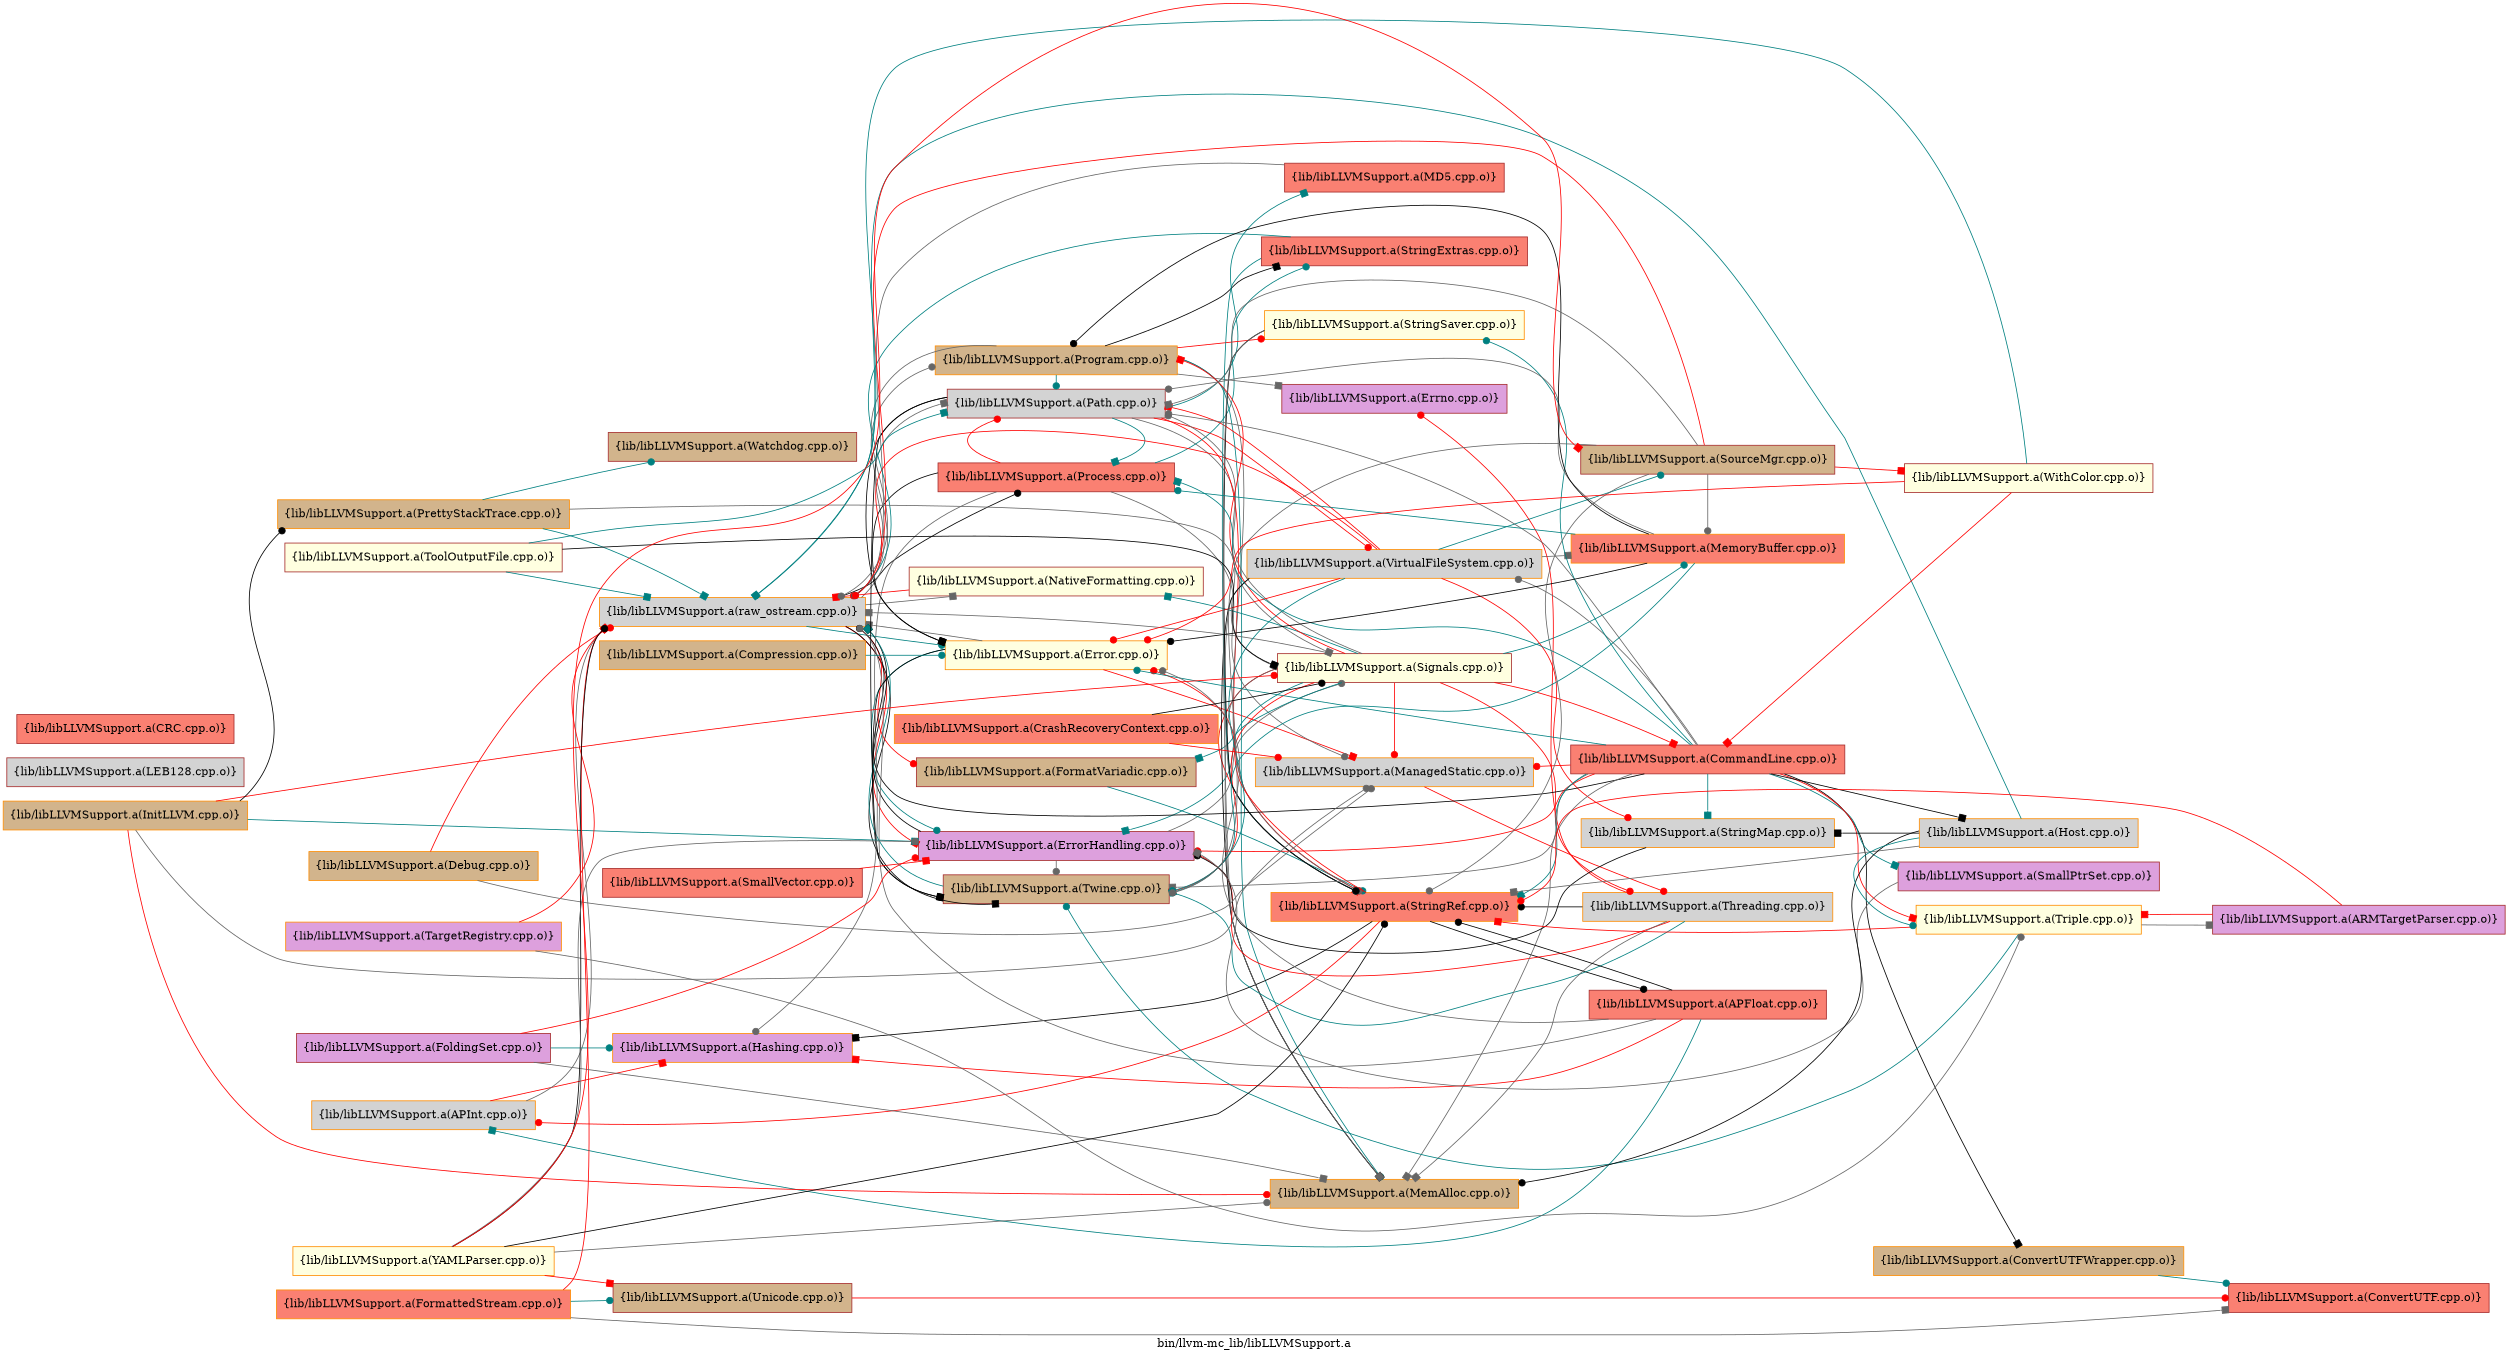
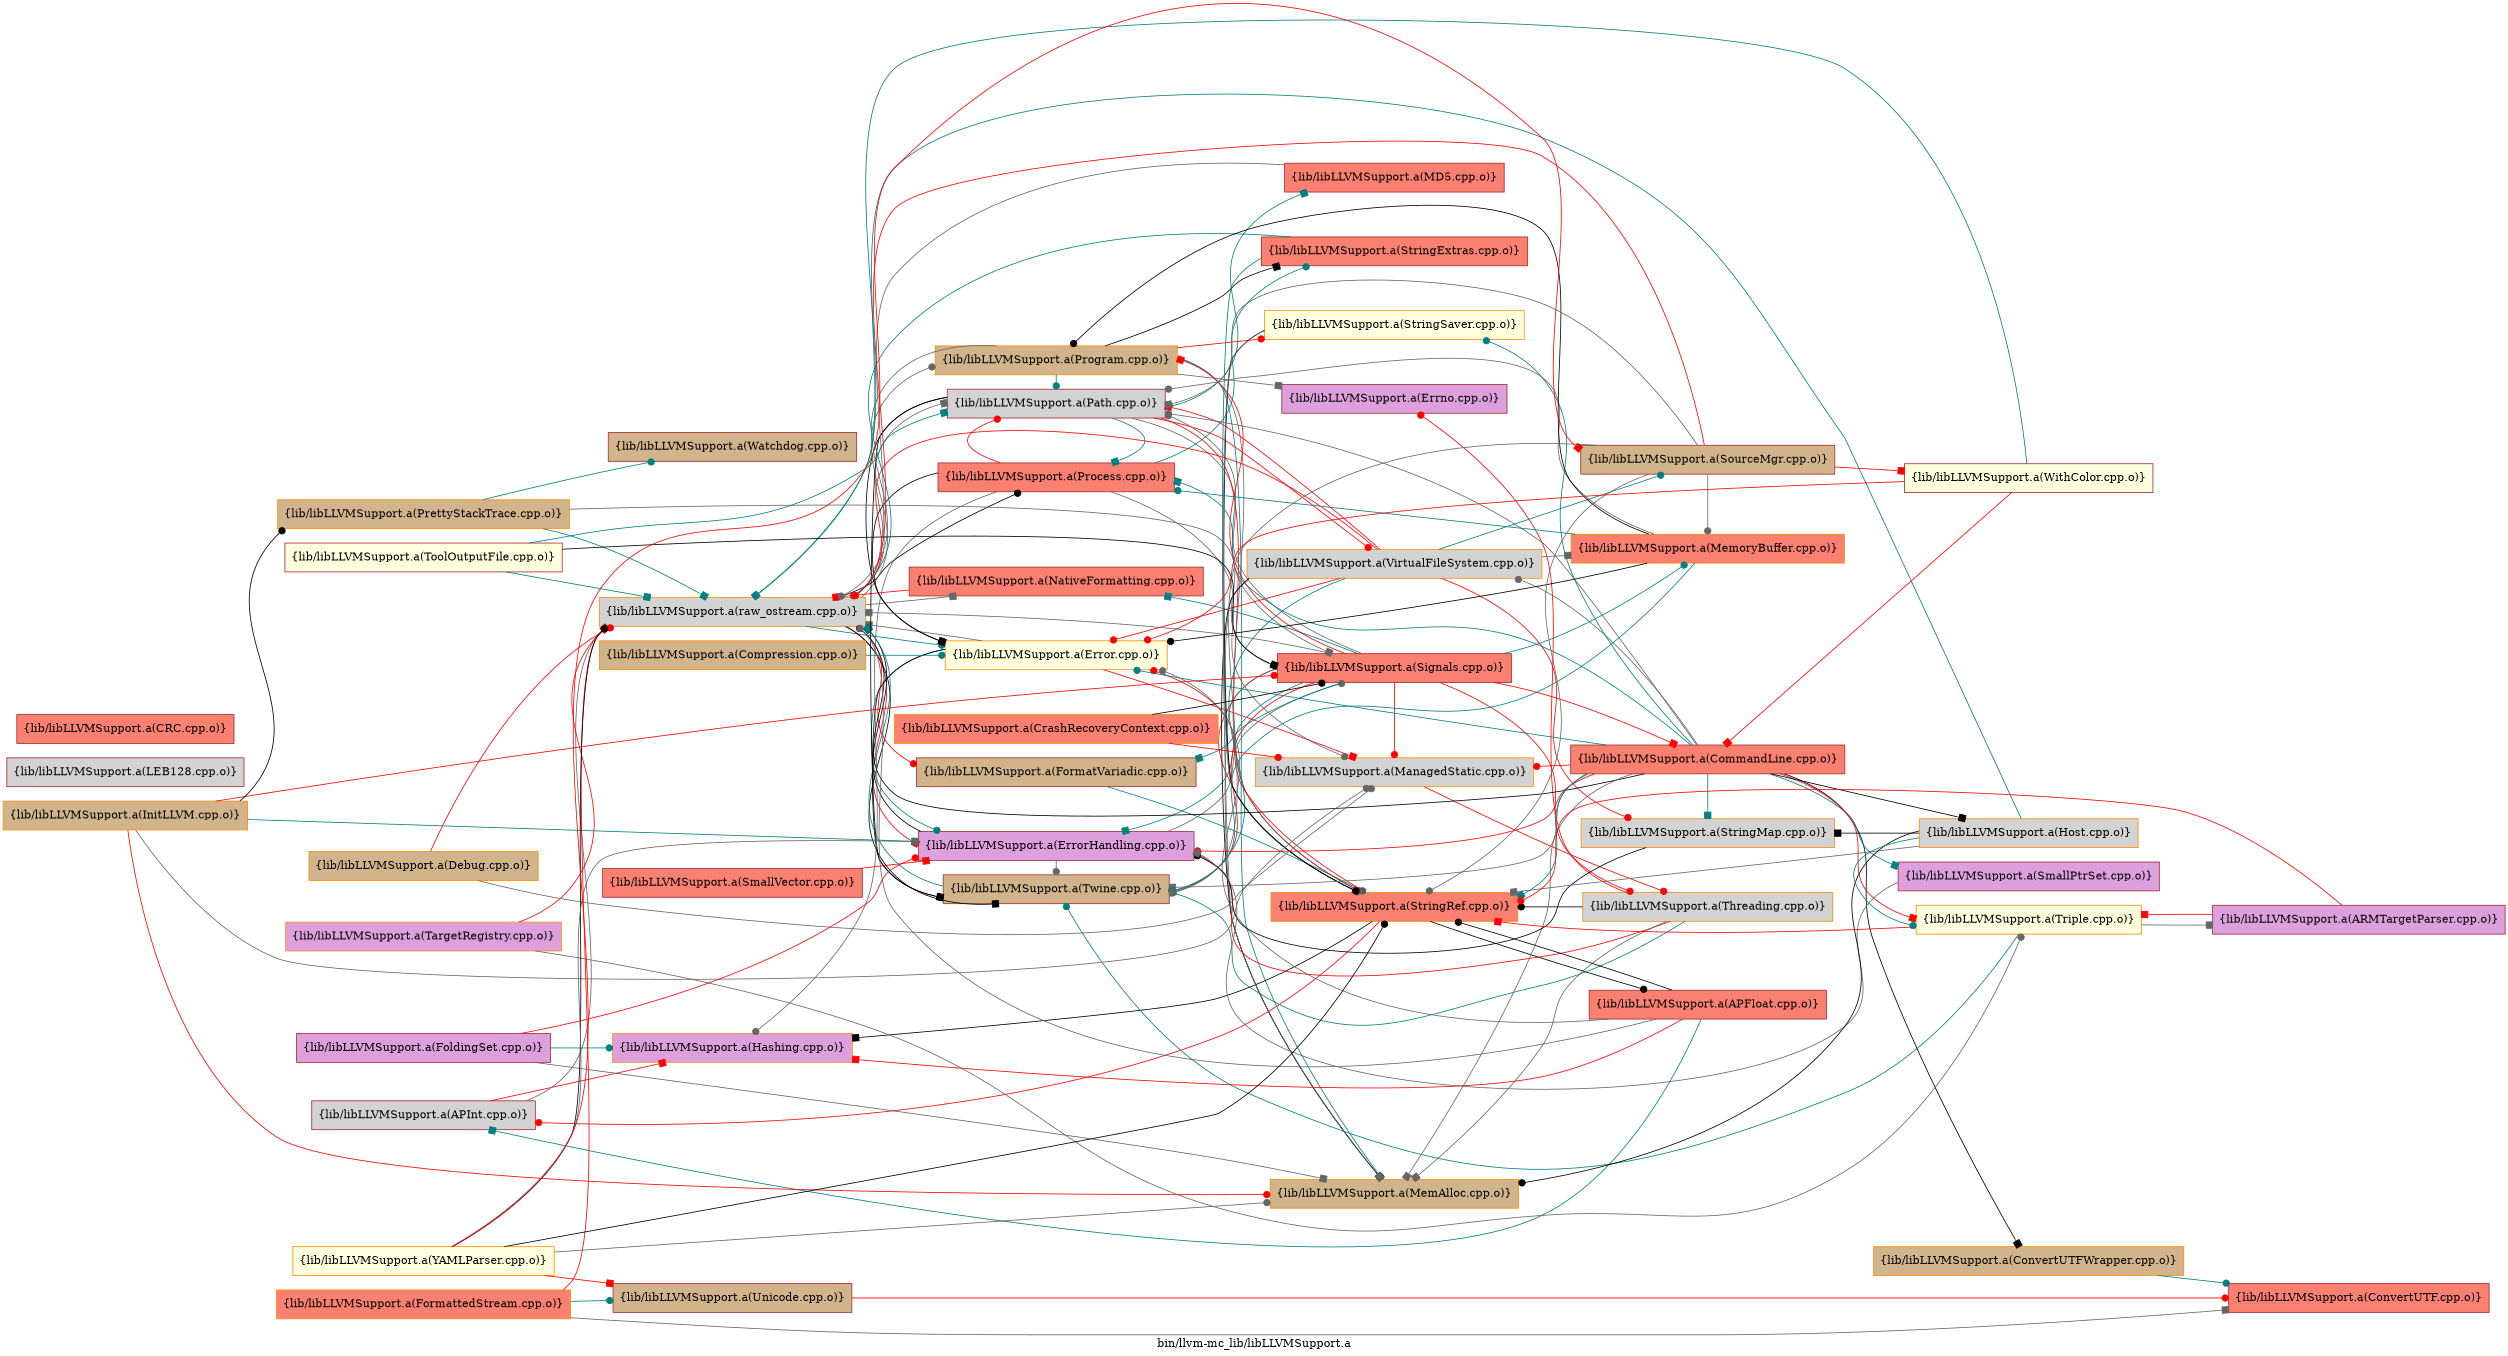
  digraph {
    label="bin/llvm-mc_lib/libLLVMSupport.a"
    rankdir=LR
    node [color=darkorange fillcolor=tan group=1 shape=box style=filled]
    edge [arrowhead=dot color=red]
-   n1 [fillcolor=lightgrey label="{lib/libLLVMSupport.a(APInt.cpp.o)}"]
+   n1 [color=brown fillcolor=lightgrey label="{lib/libLLVMSupport.a(APInt.cpp.o)}"]
    n2 [fillcolor=plum group=0 label="{lib/libLLVMSupport.a(Hashing.cpp.o)}"]
    n3 [fillcolor=lightgrey label="{lib/libLLVMSupport.a(raw_ostream.cpp.o)}"]
    n4 [fillcolor=lightyellow label="{lib/libLLVMSupport.a(Error.cpp.o)}"]
    n5 [color=brown fillcolor=plum label="{lib/libLLVMSupport.a(ErrorHandling.cpp.o)}"]
    n6 [color=brown label="{lib/libLLVMSupport.a(Twine.cpp.o)}"]
-   n7 [color=brown fillcolor=lightyellow label="{lib/libLLVMSupport.a(NativeFormatting.cpp.o)}"]
+   n7 [color=brown fillcolor=salmon label="{lib/libLLVMSupport.a(NativeFormatting.cpp.o)}"]
    n8 [color=brown label="{lib/libLLVMSupport.a(FormatVariadic.cpp.o)}"]
    n9 [color=brown fillcolor=lightgrey label="{lib/libLLVMSupport.a(Path.cpp.o)}"]
    n10 [color=brown fillcolor=salmon label="{lib/libLLVMSupport.a(Process.cpp.o)}"]
    n11 [label="{lib/libLLVMSupport.a(Program.cpp.o)}"]
    n12 [fillcolor=lightgrey label="{lib/libLLVMSupport.a(ManagedStatic.cpp.o)}"]
-   n13 [color=brown fillcolor=lightyellow label="{lib/libLLVMSupport.a(Signals.cpp.o)}"]
+   n13 [color=brown fillcolor=salmon label="{lib/libLLVMSupport.a(Signals.cpp.o)}"]
    n14 [fillcolor=salmon label="{lib/libLLVMSupport.a(StringRef.cpp.o)}"]
    n15 [color=brown fillcolor=salmon label="{lib/libLLVMSupport.a(MD5.cpp.o)}"]
    n16 [fillcolor=lightgrey label="{lib/libLLVMSupport.a(VirtualFileSystem.cpp.o)}"]
    n17 [color=brown fillcolor=salmon label="{lib/libLLVMSupport.a(StringExtras.cpp.o)}"]
    n18 [group=0 label="{lib/libLLVMSupport.a(MemAlloc.cpp.o)}"]
    n19 [fillcolor=lightyellow label="{lib/libLLVMSupport.a(StringSaver.cpp.o)}"]
    n20 [color=brown fillcolor=plum group=0 label="{lib/libLLVMSupport.a(Errno.cpp.o)}"]
    n21 [fillcolor=lightgrey label="{lib/libLLVMSupport.a(Threading.cpp.o)}"]
    n22 [color=brown fillcolor=salmon label="{lib/libLLVMSupport.a(CommandLine.cpp.o)}"]
    n23 [fillcolor=salmon label="{lib/libLLVMSupport.a(MemoryBuffer.cpp.o)}"]
    n24 [color=brown fillcolor=salmon label="{lib/libLLVMSupport.a(APFloat.cpp.o)}"]
    n25 [color=brown label="{lib/libLLVMSupport.a(SourceMgr.cpp.o)}"]
    n26 [fillcolor=lightgrey label="{lib/libLLVMSupport.a(StringMap.cpp.o)}"]
    n27 [group=0 label="{lib/libLLVMSupport.a(ConvertUTFWrapper.cpp.o)}"]
    n28 [color=brown fillcolor=plum label="{lib/libLLVMSupport.a(SmallPtrSet.cpp.o)}"]
    n29 [fillcolor=lightyellow label="{lib/libLLVMSupport.a(Triple.cpp.o)}"]
    n30 [fillcolor=lightgrey label="{lib/libLLVMSupport.a(Host.cpp.o)}"]
    n31 [color=brown fillcolor=lightyellow label="{lib/libLLVMSupport.a(WithColor.cpp.o)}"]
    n32 [color=brown fillcolor=salmon group=0 label="{lib/libLLVMSupport.a(ConvertUTF.cpp.o)}"]
    n33 [color=brown fillcolor=plum label="{lib/libLLVMSupport.a(ARMTargetParser.cpp.o)}"]
    n34 [group=0 label="{lib/libLLVMSupport.a(Compression.cpp.o)}"]
    n35 [group=0 label="{lib/libLLVMSupport.a(InitLLVM.cpp.o)}"]
    n36 [group=0 label="{lib/libLLVMSupport.a(PrettyStackTrace.cpp.o)}"]
    n37 [color=brown group=0 label="{lib/libLLVMSupport.a(Watchdog.cpp.o)}"]
    n38 [color=brown fillcolor=lightyellow group=0 label="{lib/libLLVMSupport.a(ToolOutputFile.cpp.o)}"]
    n39 [fillcolor=plum group=0 label="{lib/libLLVMSupport.a(TargetRegistry.cpp.o)}"]
    n40 [fillcolor=salmon group=0 label="{lib/libLLVMSupport.a(FormattedStream.cpp.o)}"]
    n41 [color=brown group=0 label="{lib/libLLVMSupport.a(Unicode.cpp.o)}"]
    n42 [color=brown fillcolor=lightgrey group=0 label="{lib/libLLVMSupport.a(LEB128.cpp.o)}"]
    n43 [color=brown fillcolor=salmon group=0 label="{lib/libLLVMSupport.a(CRC.cpp.o)}"]
    n44 [group=0 label="{lib/libLLVMSupport.a(Debug.cpp.o)}"]
    n45 [color=brown fillcolor=plum group=0 label="{lib/libLLVMSupport.a(FoldingSet.cpp.o)}"]
    n46 [color=brown fillcolor=salmon group=0 label="{lib/libLLVMSupport.a(SmallVector.cpp.o)}"]
    n47 [fillcolor=lightyellow group=0 label="{lib/libLLVMSupport.a(YAMLParser.cpp.o)}"]
    n48 [fillcolor=salmon group=0 label="{lib/libLLVMSupport.a(CrashRecoveryContext.cpp.o)}"]
    subgraph sub_1 {
      rank=same
      n1
    }
    subgraph sub_2 {
      rank=same
      n2
      n3
    }
    subgraph sub_3 {
      rank=same
      n4
      n5
      n6
      n7
      n8
      n9
      n10
      n11
    }
    subgraph sub_4 {
      rank=same
      n12
      n13
      n14
      n15
      n16
      n17
      n18
      n19
      n20
    }
    subgraph sub_5 {
      rank=same
      n21
      n22
      n23
      n24
      n25
      n26
    }
    subgraph sub_6 {
      rank=same
      n27
      n28
      n29
      n30
      n31
    }
    subgraph sub_7 {
      rank=same
      n1
    }
    subgraph sub_8 {
      rank=same
      n2
      n3
    }
    subgraph sub_9 {
      rank=same
      n4
      n5
      n6
      n7
      n8
      n9
      n10
      n11
    }
    subgraph sub_10 {
      rank=same
      n12
      n13
      n14
      n15
      n16
      n17
      n18
      n19
      n20
    }
    subgraph sub_11 {
      rank=same
      n21
      n22
      n23
      n24
      n25
      n26
    }
    subgraph sub_12 {
      rank=same
      n27
      n28
      n29
      n30
      n31
    }
    n1 -> n2 [arrowhead=box]
    n1 -> n3 [arrowhead=box color=gray40]
    n3 -> n4 [color=teal]
    n3 -> n5 [arrowhead=box]
    n3 -> n6 [arrowhead=box color=black]
    n3 -> n7 [arrowhead=box color=gray40]
    n3 -> n8
    n3 -> n9 [arrowhead=box color=gray40]
    n3 -> n10 [color=black]
    n3 -> n11 [color=gray40]
    n4 -> n3 [arrowhead=box color=gray40]
    n4 -> n5 [color=teal]
    n4 -> n6 [arrowhead=box color=black]
    n4 -> n12 [arrowhead=box]
    n5 -> n3 [arrowhead=box color=black]
    n5 -> n6 [color=gray40]
    n5 -> n13 [color=gray40]
    n6 -> n3 [arrowhead=box color=teal]
    n7 -> n3 [arrowhead=box]
    n8 -> n14 [color=teal]
    n9 -> n4 [arrowhead=box color=black]
    n9 -> n6 [arrowhead=box color=black]
    n9 -> n10 [arrowhead=box color=teal]
    n9 -> n13 [arrowhead=box color=gray40]
    n9 -> n14
    n9 -> n15 [arrowhead=box color=teal]
    n9 -> n16
    n10 -> n2 [color=gray40]
    n10 -> n4 [arrowhead=box color=black]
    n10 -> n9
    n10 -> n12 [color=gray40]
    n10 -> n17 [color=teal]
    n11 -> n3 [color=gray40]
    n11 -> n9 [color=teal]
    n11 -> n14 [color=gray40]
    n11 -> n17 [arrowhead=box color=black]
    n11 -> n18 [color=teal]
    n11 -> n19
    n11 -> n20 [arrowhead=box color=gray40]
    n12 -> n21
    n13 -> n3 [arrowhead=box color=gray40]
    n13 -> n5 [arrowhead=box color=teal]
    n13 -> n6 [arrowhead=box]
    n13 -> n7 [arrowhead=box color=teal]
    n13 -> n8 [arrowhead=box color=teal]
    n13 -> n9 [color=gray40]
    n13 -> n11 [arrowhead=box]
    n13 -> n12
    n13 -> n14 [arrowhead=box]
    n13 -> n18 [color=gray40]
    n13 -> n21
    n13 -> n22 [arrowhead=box]
    n13 -> n23 [color=teal]
    n14 -> n1
    n14 -> n2 [arrowhead=box color=black]
    n14 -> n4
    n14 -> n24 [color=black]
    n15 -> n3 [color=gray40]
    n16 -> n3
    n16 -> n4
    n16 -> n6 [arrowhead=box color=teal]
    n16 -> n9 [arrowhead=box]
    n16 -> n14 [color=gray40]
    n16 -> n18 [arrowhead=box color=black]
    n16 -> n23 [arrowhead=box color=gray40]
    n16 -> n25 [color=teal]
    n16 -> n26
    n17 -> n3 [color=teal]
    n17 -> n14 [color=teal]
    n19 -> n14 [color=black]
    n19 -> n18 [arrowhead=box color=gray40]
    n21 -> n5
    n21 -> n6 [color=teal]
    n21 -> n14 [color=black]
    n21 -> n18 [arrowhead=box color=gray40]
    n21 -> n20
    n22 -> n3 [color=black]
    n22 -> n4 [color=teal]
    n22 -> n5
    n22 -> n6 [arrowhead=box color=gray40]
    n22 -> n9 [color=gray40]
    n22 -> n10 [arrowhead=box color=teal]
    n22 -> n12
    n22 -> n14 [arrowhead=box color=teal]
    n22 -> n16 [color=gray40]
    n22 -> n18 [arrowhead=box color=gray40]
    n22 -> n19 [color=teal]
    n22 -> n26 [arrowhead=box color=teal]
    n22 -> n27 [arrowhead=box color=black]
    n22 -> n28 [arrowhead=box color=teal]
    n22 -> n29 [arrowhead=box]
    n22 -> n30 [arrowhead=box color=black]
    n23 -> n4 [color=black]
    n23 -> n6 [color=teal]
    n23 -> n9 [color=gray40]
    n23 -> n10 [color=teal]
    n23 -> n11 [color=black]
    n24 -> n1 [arrowhead=box color=teal]
    n24 -> n2 [arrowhead=box]
    n24 -> n3 [color=gray40]
    n24 -> n4 [color=gray40]
    n24 -> n14 [color=black]
    n25 -> n3
    n25 -> n6 [color=gray40]
    n25 -> n9 [arrowhead=box color=gray40]
    n25 -> n14 [color=gray40]
    n25 -> n23 [color=gray40]
    n25 -> n31 [arrowhead=box]
    n26 -> n5 [color=black]
    n27 -> n32 [color=teal]
    n28 -> n5 [arrowhead=box color=gray40]
    n29 -> n6 [color=teal]
    n29 -> n14 [arrowhead=box]
    n29 -> n33 [arrowhead=box color=gray40]
    n30 -> n3 [arrowhead=box color=teal]
    n30 -> n14 [arrowhead=box color=gray40]
    n30 -> n18 [color=black]
    n30 -> n26 [arrowhead=box color=black]
    n30 -> n29 [color=teal]
    n31 -> n3 [color=teal]
    n31 -> n4
    n31 -> n22 [arrowhead=box]
    n33 -> n14
    n33 -> n29 [arrowhead=box]
    n34 -> n4 [color=teal]
    n35 -> n5 [arrowhead=box color=teal]
    n35 -> n12 [color=gray40]
    n35 -> n13
    n35 -> n18
    n35 -> n36 [color=black]
    n36 -> n3 [arrowhead=box color=teal]
    n36 -> n13 [arrowhead=box color=gray40]
    n36 -> n37 [color=teal]
    n38 -> n3 [arrowhead=box color=teal]
    n38 -> n9 [arrowhead=box color=teal]
    n38 -> n13 [arrowhead=box color=black]
    n39 -> n3 [arrowhead=box]
    n39 -> n29 [color=gray40]
    n40 -> n3 [arrowhead=box]
    n40 -> n32 [arrowhead=box color=gray40]
    n40 -> n41 [color=teal]
    n41 -> n32
    n44 -> n3
    n44 -> n12 [color=gray40]
    n45 -> n2 [color=teal]
    n45 -> n5
    n45 -> n18 [arrowhead=box color=gray40]
    n46 -> n5 [arrowhead=box]
    n47 -> n3 [color=black]
    n47 -> n5 [color=gray40]
    n47 -> n14 [color=black]
    n47 -> n18 [color=gray40]
    n47 -> n25 [arrowhead=box]
    n47 -> n41 [arrowhead=box]
    n48 -> n12
    n48 -> n13 [color=black]
  }
